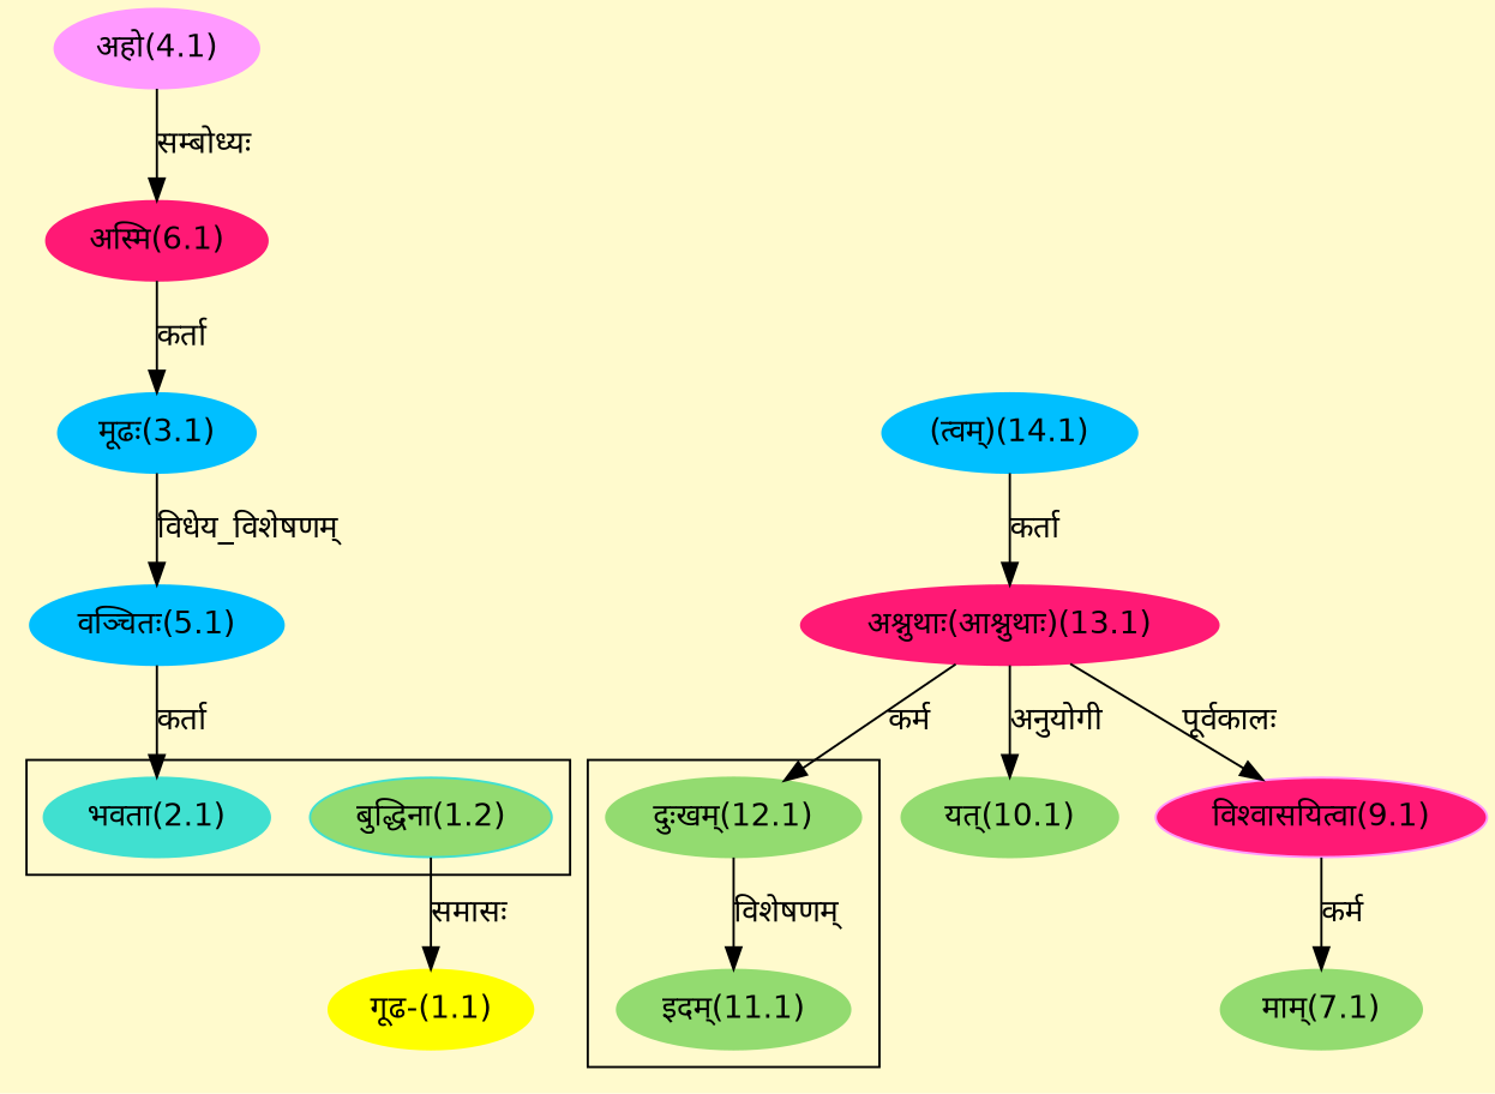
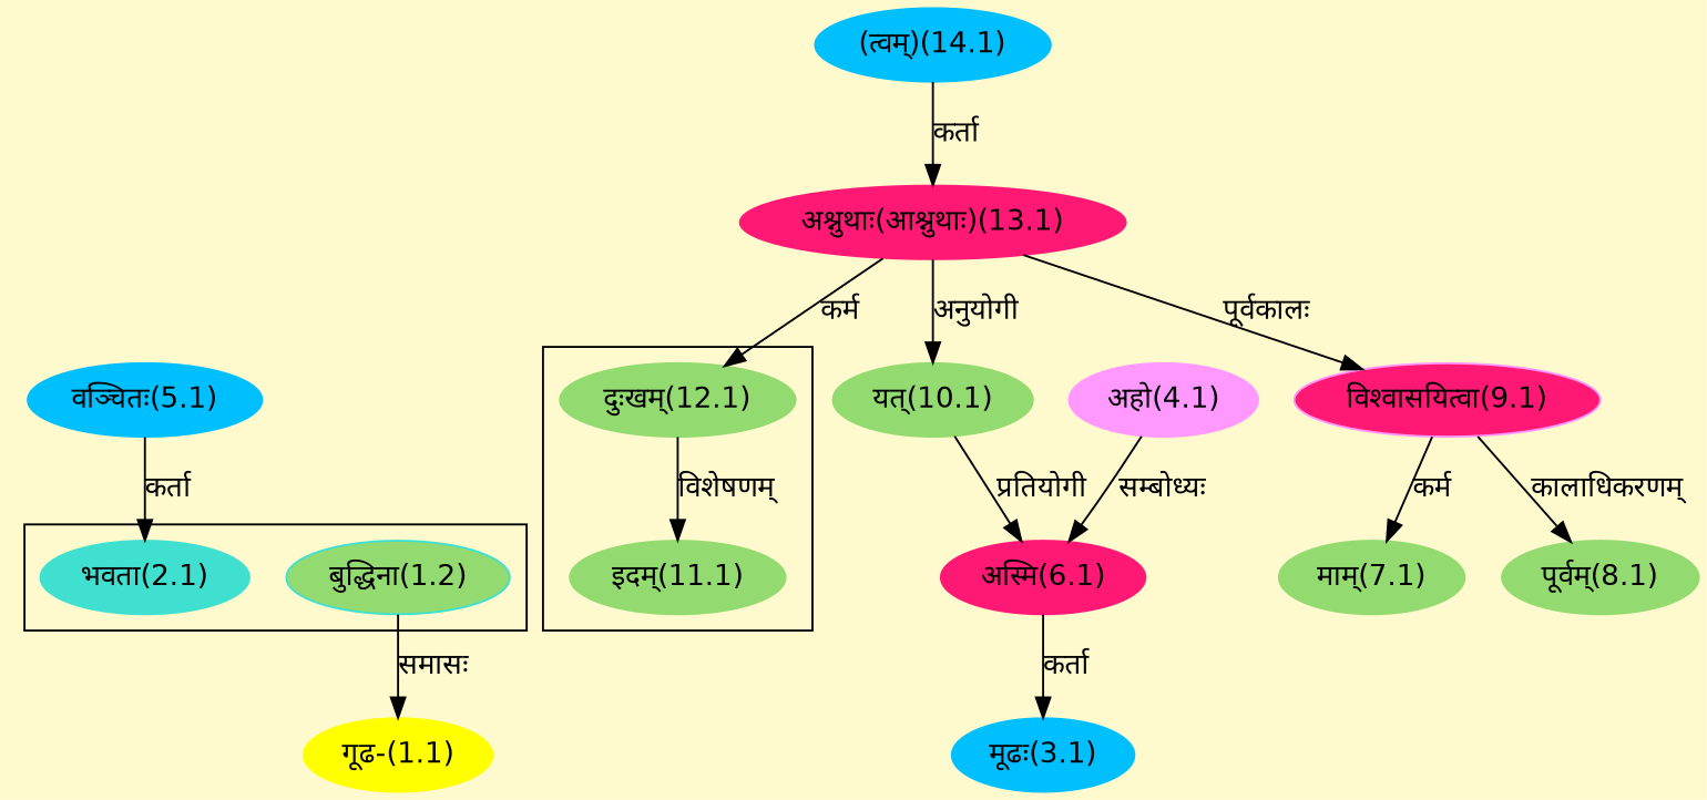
  digraph {
    bgcolor=lemonchiffon1
    compound=true
    fontname="DejaVu Sans"
    rankdir=BT
    node [color="#93DB70" fontname="DejaVu Sans" style=filled]
    edge [dir=back fontname="DejaVu Sans"]
    n1 [color="#40E0D0" fillcolor="#93DB70" label="बुद्धिना(1.2)"]
    n2 [color="#40E0D0" label="भवता(2.1)"]
    n3 [label="इदम्(11.1)"]
    n4 [label="दुःखम्(12.1)"]
    n5 [color="#00BFFF" label="वञ्चितः(5.1)"]
    n6 [color="#FF1975" label="अश्नुथाः(आश्नुथाः)(13.1)"]
    n7 [color="#00BFFF" label="मूढः(3.1)"]
    n8 [color="#00BFFF" label="(त्वम्)(14.1)"]
    n9 [color="#FFFF00" label="गूढ-(1.1)"]
    n10 [color="#FF1975" label="अस्मि(6.1)"]
    n11 [label="यत्(10.1)"]
    n12 [color="#FF99FF" label="अहो(4.1)"]
    n13 [label="माम्(7.1)"]
    n14 [color="#FF99FF" fillcolor="#FF1975" label="विश्वासयित्वा(9.1)"]
+   n15 [label="पूर्वम्(8.1)"]
    subgraph cluster_1 {
      n1
      n2
    }
    subgraph cluster_2 {
      n3
      n4
    }
    n2 -> n5 [label="कर्ता"]
    n3 -> n4 [label="विशेषणम्"]
    n4 -> n6 [label="कर्म"]
-   n5 -> n7 [label="विधेय_विशेषणम्"]
    n6 -> n8 [label="कर्ता"]
    n7 -> n10 [label="कर्ता"]
    n9 -> n1 [label="समासः"]
+   n10 -> n11 [label="प्रतियोगी"]
    n10 -> n12 [label="सम्बोध्यः"]
    n11 -> n6 [label="अनुयोगी"]
    n13 -> n14 [label="कर्म"]
    n14 -> n6 [label="पूर्वकालः"]
+   n15 -> n14 [label="कालाधिकरणम्"]
  }
